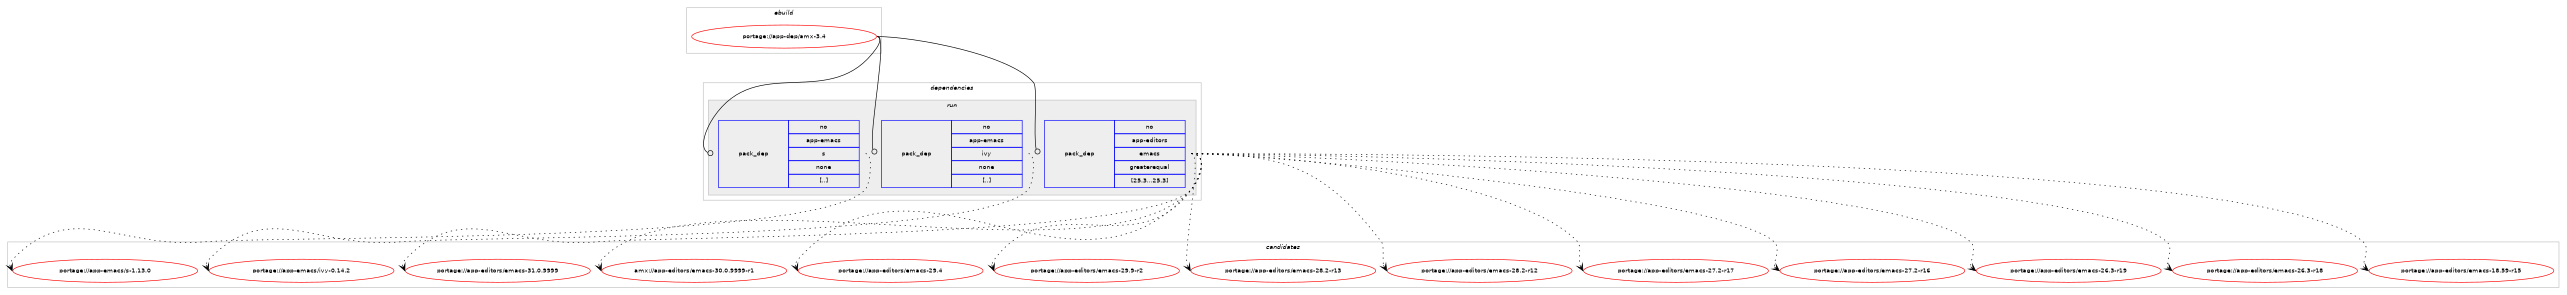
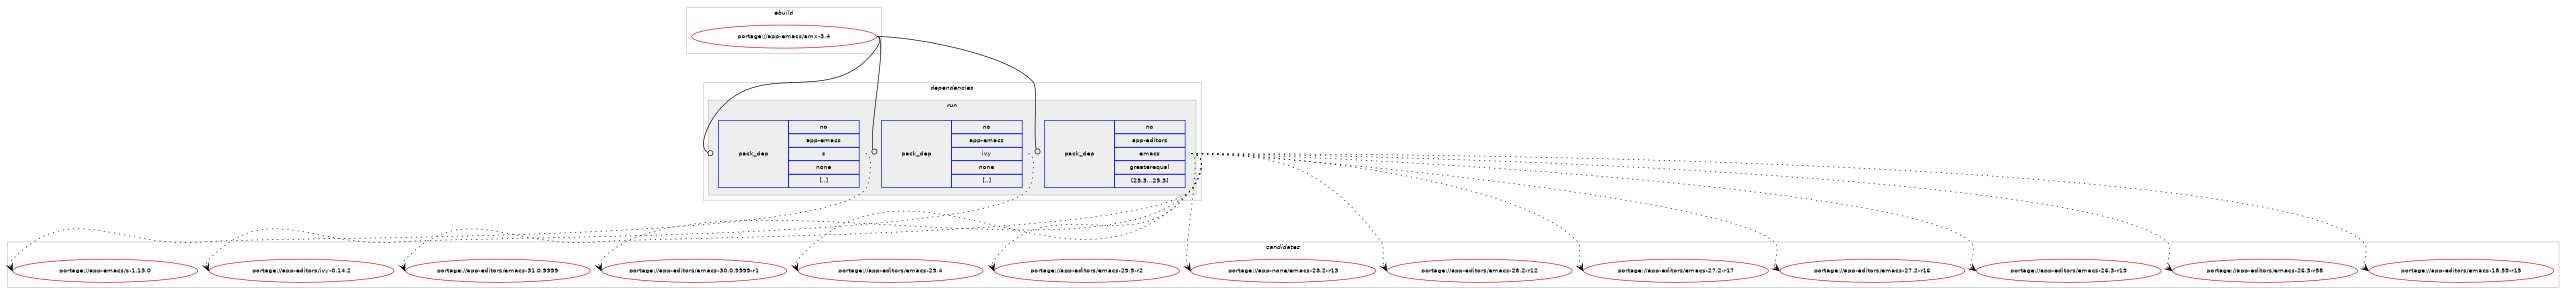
  digraph {
    compound=true
    concentrate=true
    fontname=Helvetica
    fontsize=10
    newrank=true
    rankdir=TB
    ranksep=1.5
    node [color=red fontname=Helvetica fontsize=10]
    edge [arrowhead=vee headport=w style=dotted tailport=e weight=100]
-   n1 [label="portage://app-dep/amx-3.4" width=4]
+   n1 [label="portage://app-emacs/amx-3.4" width=4]
    n2 [color=blue label=<<TABLE BORDER="0" CELLBORDER="1" CELLSPACING="0" CELLPADDING="4" WIDTH="220"><TR><TD ROWSPAN="6" CELLPADDING="30">pack_dep</TD></TR><TR><TD WIDTH="110">no</TD></TR><TR><TD>app-editors</TD></TR><TR><TD>emacs</TD></TR><TR><TD>greaterequal</TD></TR><TR><TD>[25.3,,,25.3]</TD></TR></TABLE>> shape=none]
    n3 [color=blue label=<<TABLE BORDER="0" CELLBORDER="1" CELLSPACING="0" CELLPADDING="4" WIDTH="220"><TR><TD ROWSPAN="6" CELLPADDING="30">pack_dep</TD></TR><TR><TD WIDTH="110">no</TD></TR><TR><TD>app-emacs</TD></TR><TR><TD>ivy</TD></TR><TR><TD>none</TD></TR><TR><TD>[,,]</TD></TR></TABLE>> shape=none]
    n4 [color=blue label=<<TABLE BORDER="0" CELLBORDER="1" CELLSPACING="0" CELLPADDING="4" WIDTH="220"><TR><TD ROWSPAN="6" CELLPADDING="30">pack_dep</TD></TR><TR><TD WIDTH="110">no</TD></TR><TR><TD>app-emacs</TD></TR><TR><TD>s</TD></TR><TR><TD>none</TD></TR><TR><TD>[,,]</TD></TR></TABLE>> shape=none]
    n5 [label="portage://app-editors/emacs-18.59-r15" width=4]
-   n6 [label="portage://app-editors/emacs-26.3-r18" width=4]
+   n6 [label="portage://app-editors/emacs-26.3-r58" width=4]
    n7 [label="portage://app-editors/emacs-26.3-r19" width=4]
    n8 [label="portage://app-editors/emacs-27.2-r16" width=4]
    n9 [label="portage://app-editors/emacs-27.2-r17" width=4]
    n10 [label="portage://app-editors/emacs-28.2-r12" width=4]
-   n11 [label="portage://app-editors/emacs-28.2-r13" width=4]
+   n11 [label="portage://app-none/emacs-28.2-r13" width=4]
    n12 [label="portage://app-editors/emacs-29.9-r2" width=4]
    n13 [label="portage://app-editors/emacs-29.4" width=4]
-   n14 [label="amx://app-editors/emacs-30.0.9999-r1" width=4]
+   n14 [label="portage://app-editors/emacs-30.0.9999-r1" width=4]
    n15 [label="portage://app-editors/emacs-31.0.9999" width=4]
-   n16 [label="portage://app-emacs/ivy-0.14.2" width=4]
+   n16 [label="portage://app-editors/ivy-0.14.2" width=4]
    n17 [label="portage://app-emacs/s-1.13.0" width=4]
    subgraph cluster_1 {
      color=gray
      label=<<i>ebuild</i>>
      rank=same
      n1
    }
    subgraph cluster_2 {
      color=gray
      label=<<i>dependencies</i>>
      subgraph cluster_3 {
        color=gray
        fillcolor="#eeeeee"
        label=<<i>compile</i>>
        style=filled
      }
      subgraph cluster_4 {
        color=gray
        fillcolor="#eeeeee"
        label=<<i>compile and run</i>>
        style=filled
      }
      subgraph cluster_5 {
        color=gray
        fillcolor="#eeeeee"
        label=<<i>run</i>>
        style=filled
        subgraph sub_6 {
          color=gray
          fillcolor="#eeeeee"
          label=<<i>run</i>>
          style=filled
          n2
        }
        subgraph sub_7 {
          color=gray
          fillcolor="#eeeeee"
          label=<<i>run</i>>
          style=filled
          n3
        }
        subgraph sub_8 {
          color=gray
          fillcolor="#eeeeee"
          label=<<i>run</i>>
          style=filled
          n4
        }
      }
    }
    subgraph cluster_9 {
      color=gray
      label=<<i>candidates</i>>
      rank=same
      subgraph sub_10 {
        color=black
        label=<<i>candidates</i>>
        nodesep=1
        rank=same
        n5
        n6
        n7
        n8
        n9
        n10
        n11
        n12
        n13
        n14
        n15
      }
      subgraph sub_11 {
        color=black
        label=<<i>candidates</i>>
        nodesep=1
        rank=same
        n16
      }
      subgraph sub_12 {
        color=black
        label=<<i>candidates</i>>
        nodesep=1
        rank=same
        n17
      }
    }
    n1 -> n2 [arrowhead=odot style=solid weight=20]
    n1 -> n3 [arrowhead=odot style=solid weight=20]
    n1 -> n4 [arrowhead=odot style=solid weight=20]
    n2 -> n5
    n2 -> n6
    n2 -> n7
    n2 -> n8
    n2 -> n9
    n2 -> n10
    n2 -> n11
    n2 -> n12
    n2 -> n13
    n2 -> n14
    n2 -> n15
    n3 -> n16
    n4 -> n17
  }
